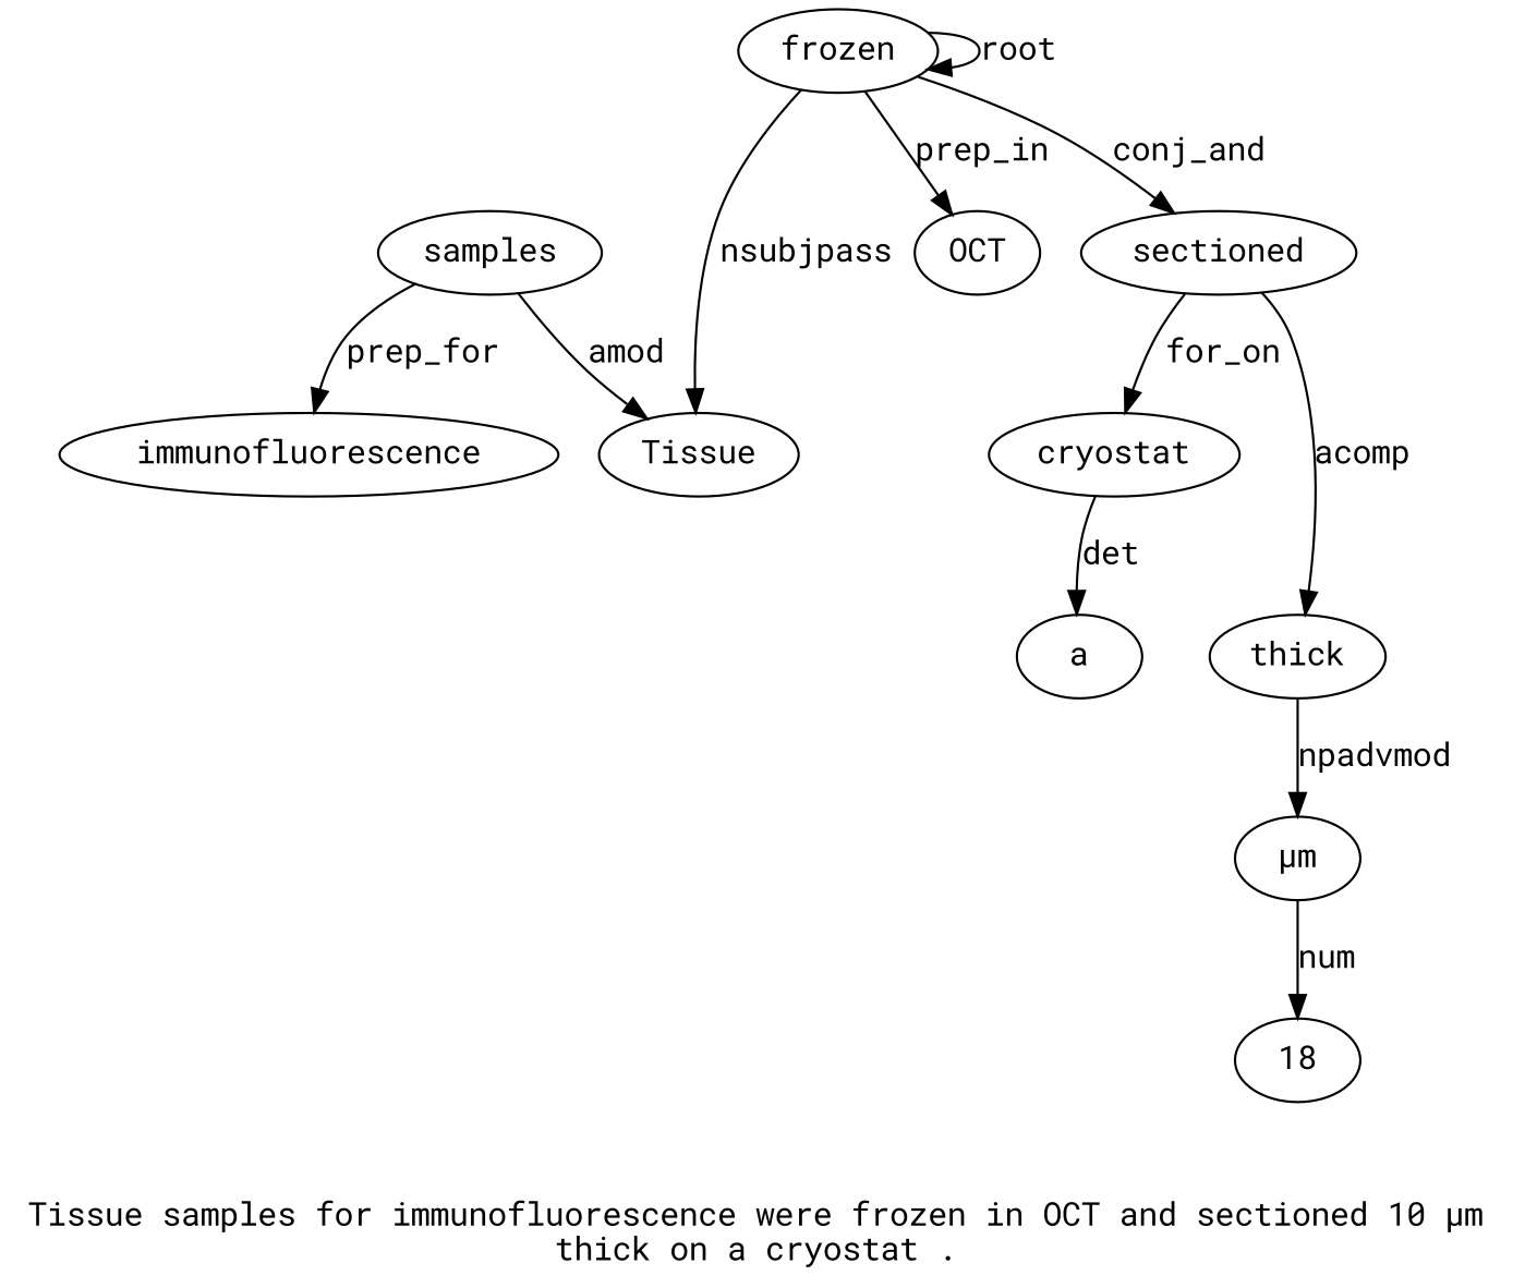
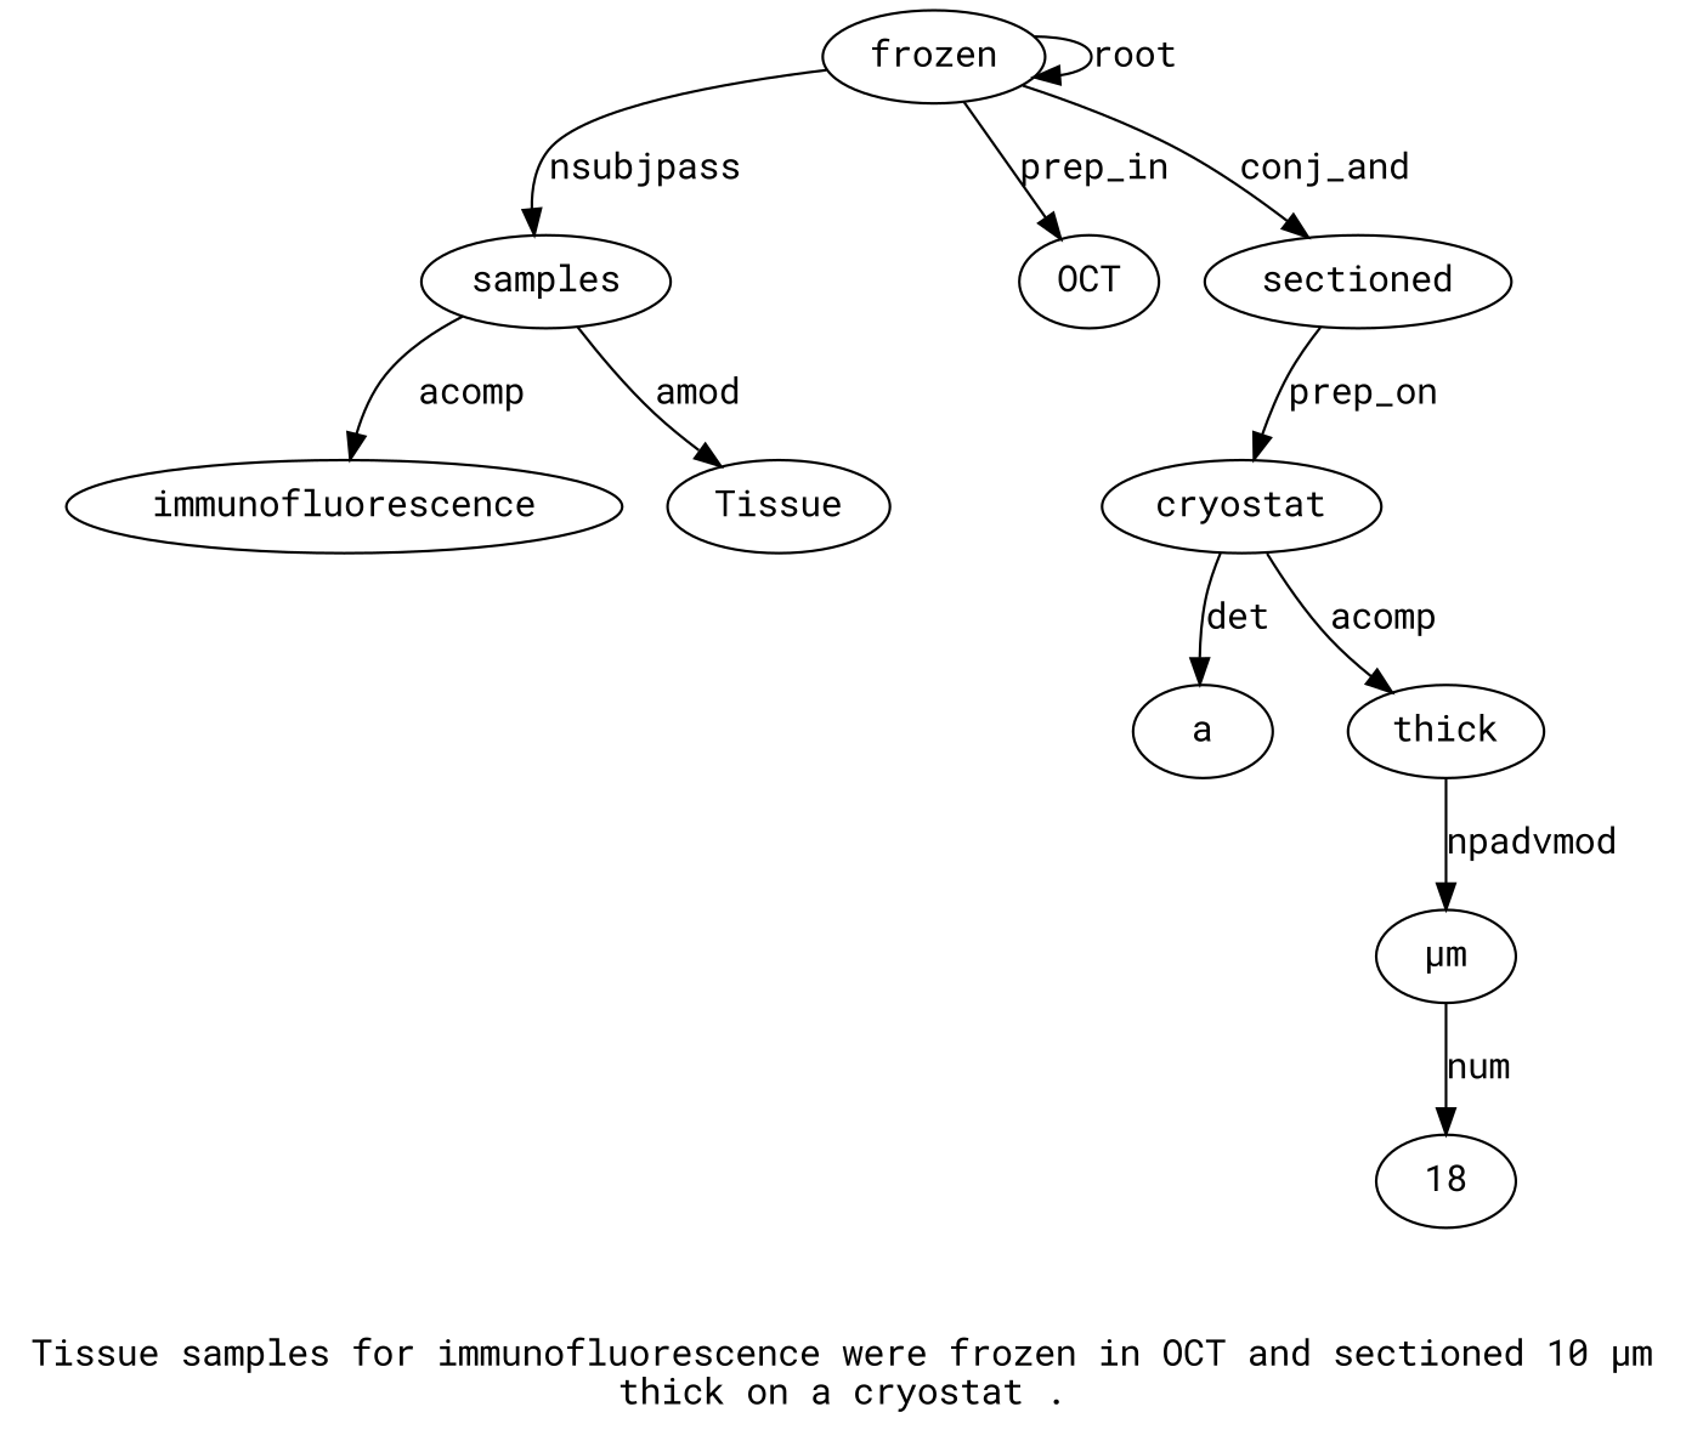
  digraph {
    fontname="Roboto Mono"
    label="Tissue samples for immunofluorescence were frozen in OCT and sectioned 10 μm\nthick on a cryostat ."
    node [fillcolor=white fontname="Roboto Mono" style=filled]
    edge [fontname="Roboto Mono"]
    n1 [label=samples]
    n2 [label=Tissue]
    n3 [label=immunofluorescence]
    n4 [label=frozen]
    n5 [label=OCT]
    n6 [label=sectioned]
    n7 [label=thick]
    n8 [label=cryostat]
    n9 [label="μm"]
    n10 [label=a]
    n11 [label=18]
    n1 -> n2 [label=amod]
-   n1 -> n3 [label=prep_for]
-   n4 -> n2 [label=nsubjpass]
+   n1 -> n3 [label=acomp]
+   n4 -> n1 [label=nsubjpass]
    n4 -> n4 [label=root]
    n4 -> n5 [label=prep_in]
    n4 -> n6 [label=conj_and]
-   n6 -> n7 [label=acomp]
-   n6 -> n8 [label=for_on]
+   n8 -> n7 [label=acomp]
+   n6 -> n8 [label=prep_on]
    n7 -> n9 [label=npadvmod]
    n8 -> n10 [label=det]
    n9 -> n11 [label=num]
  }
